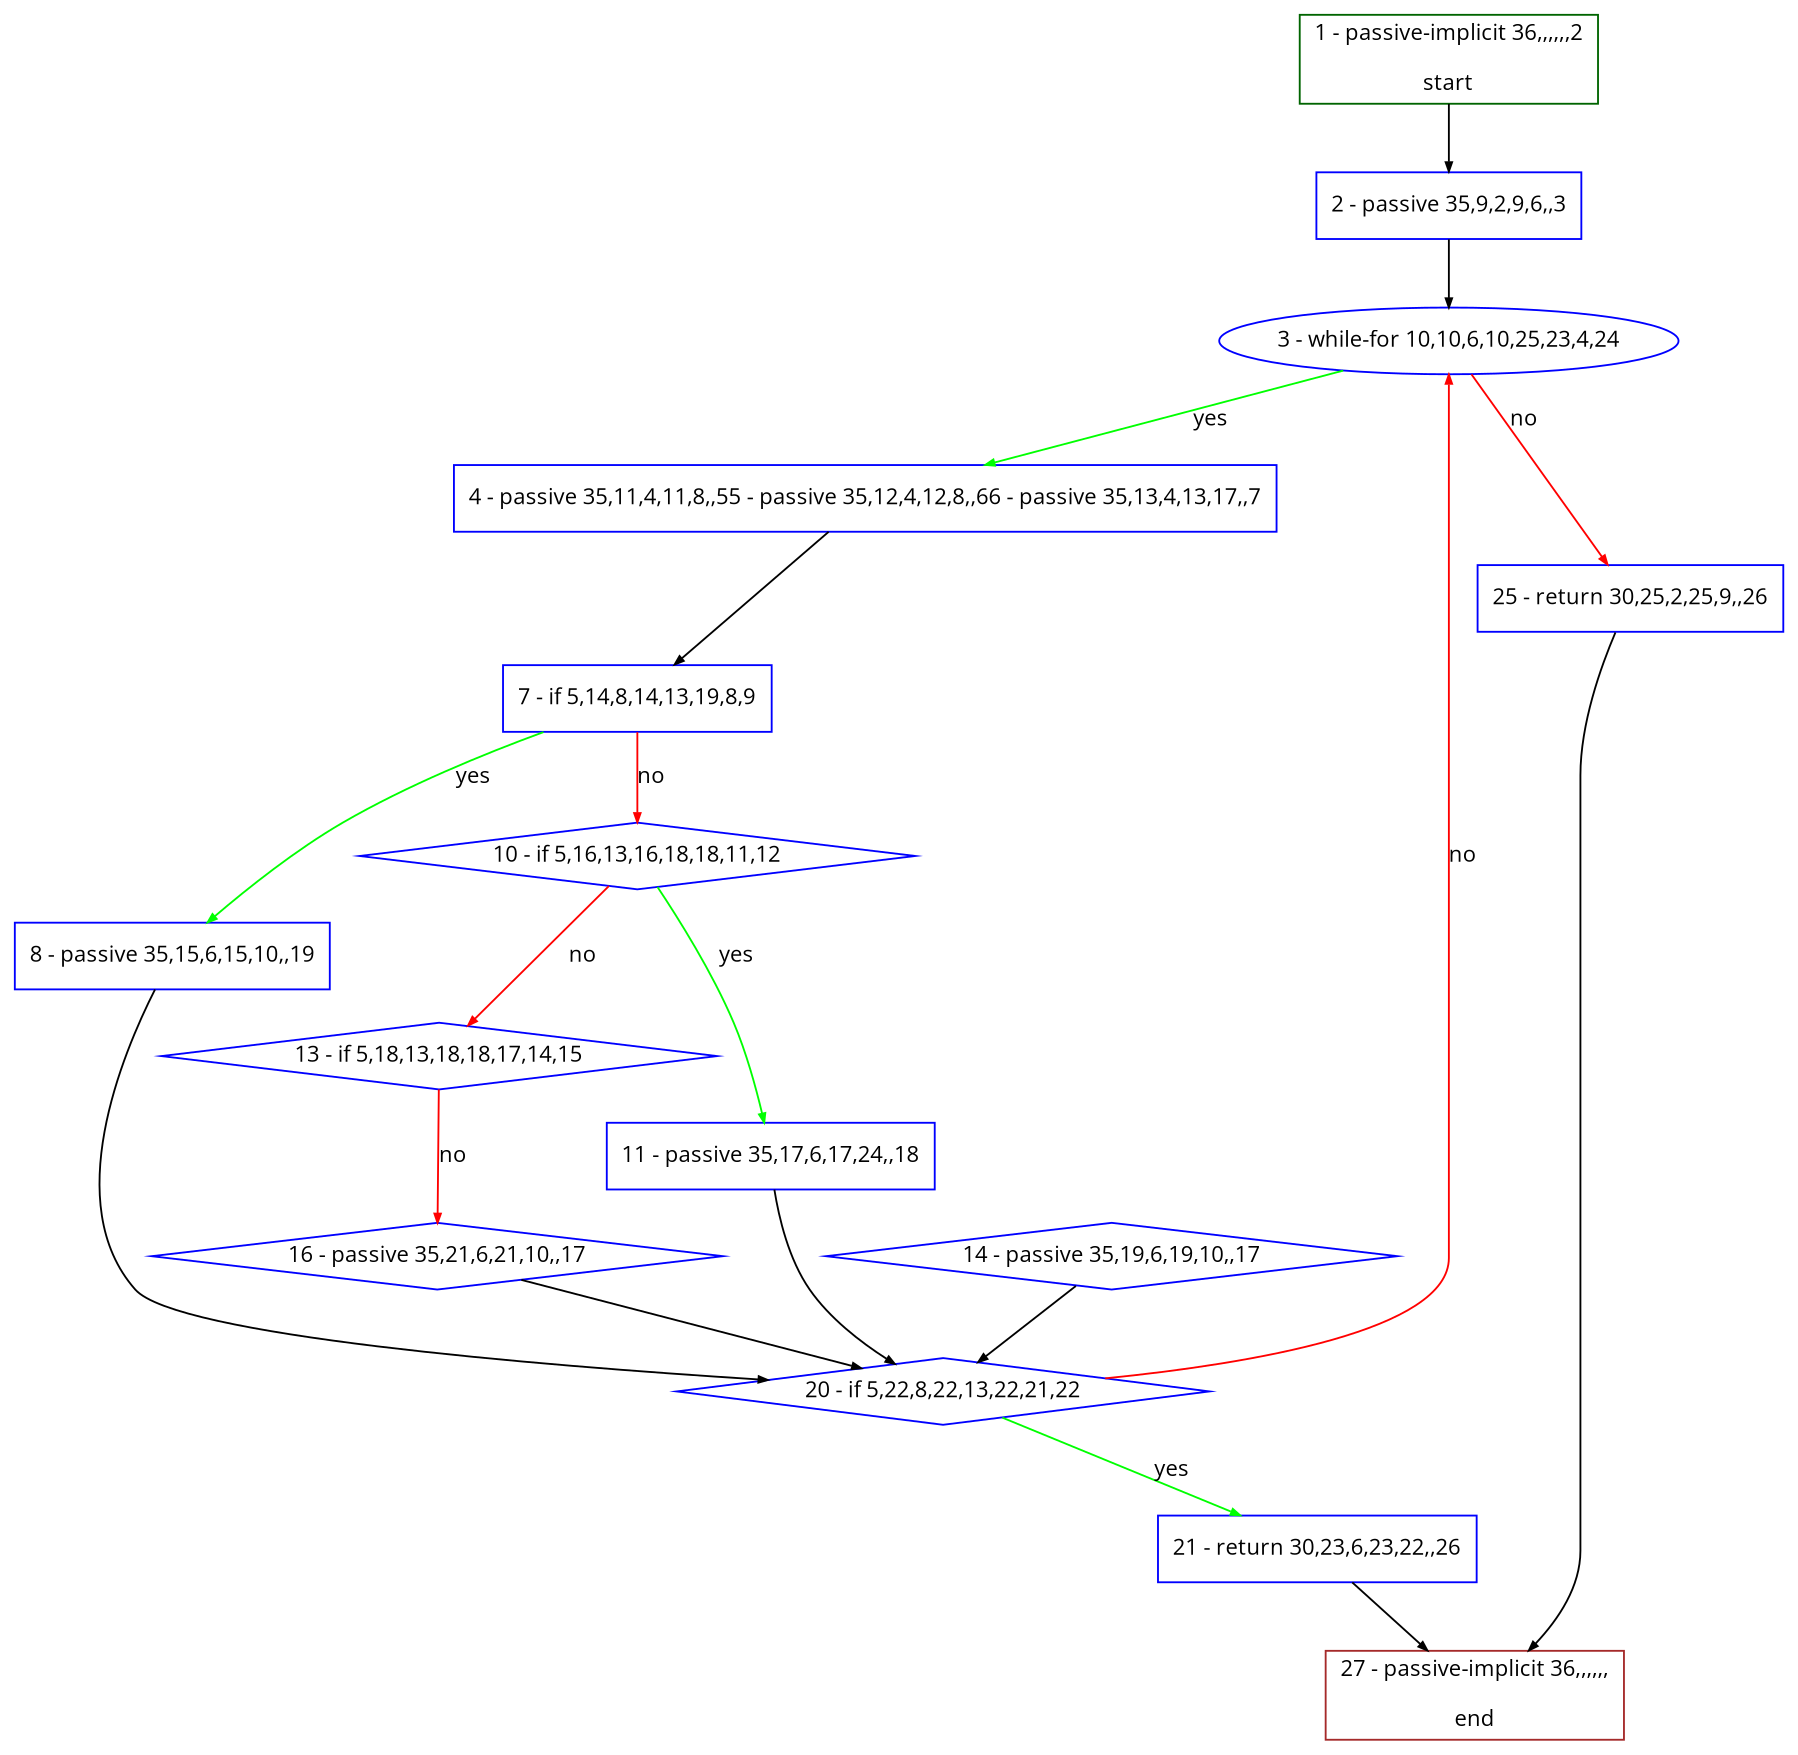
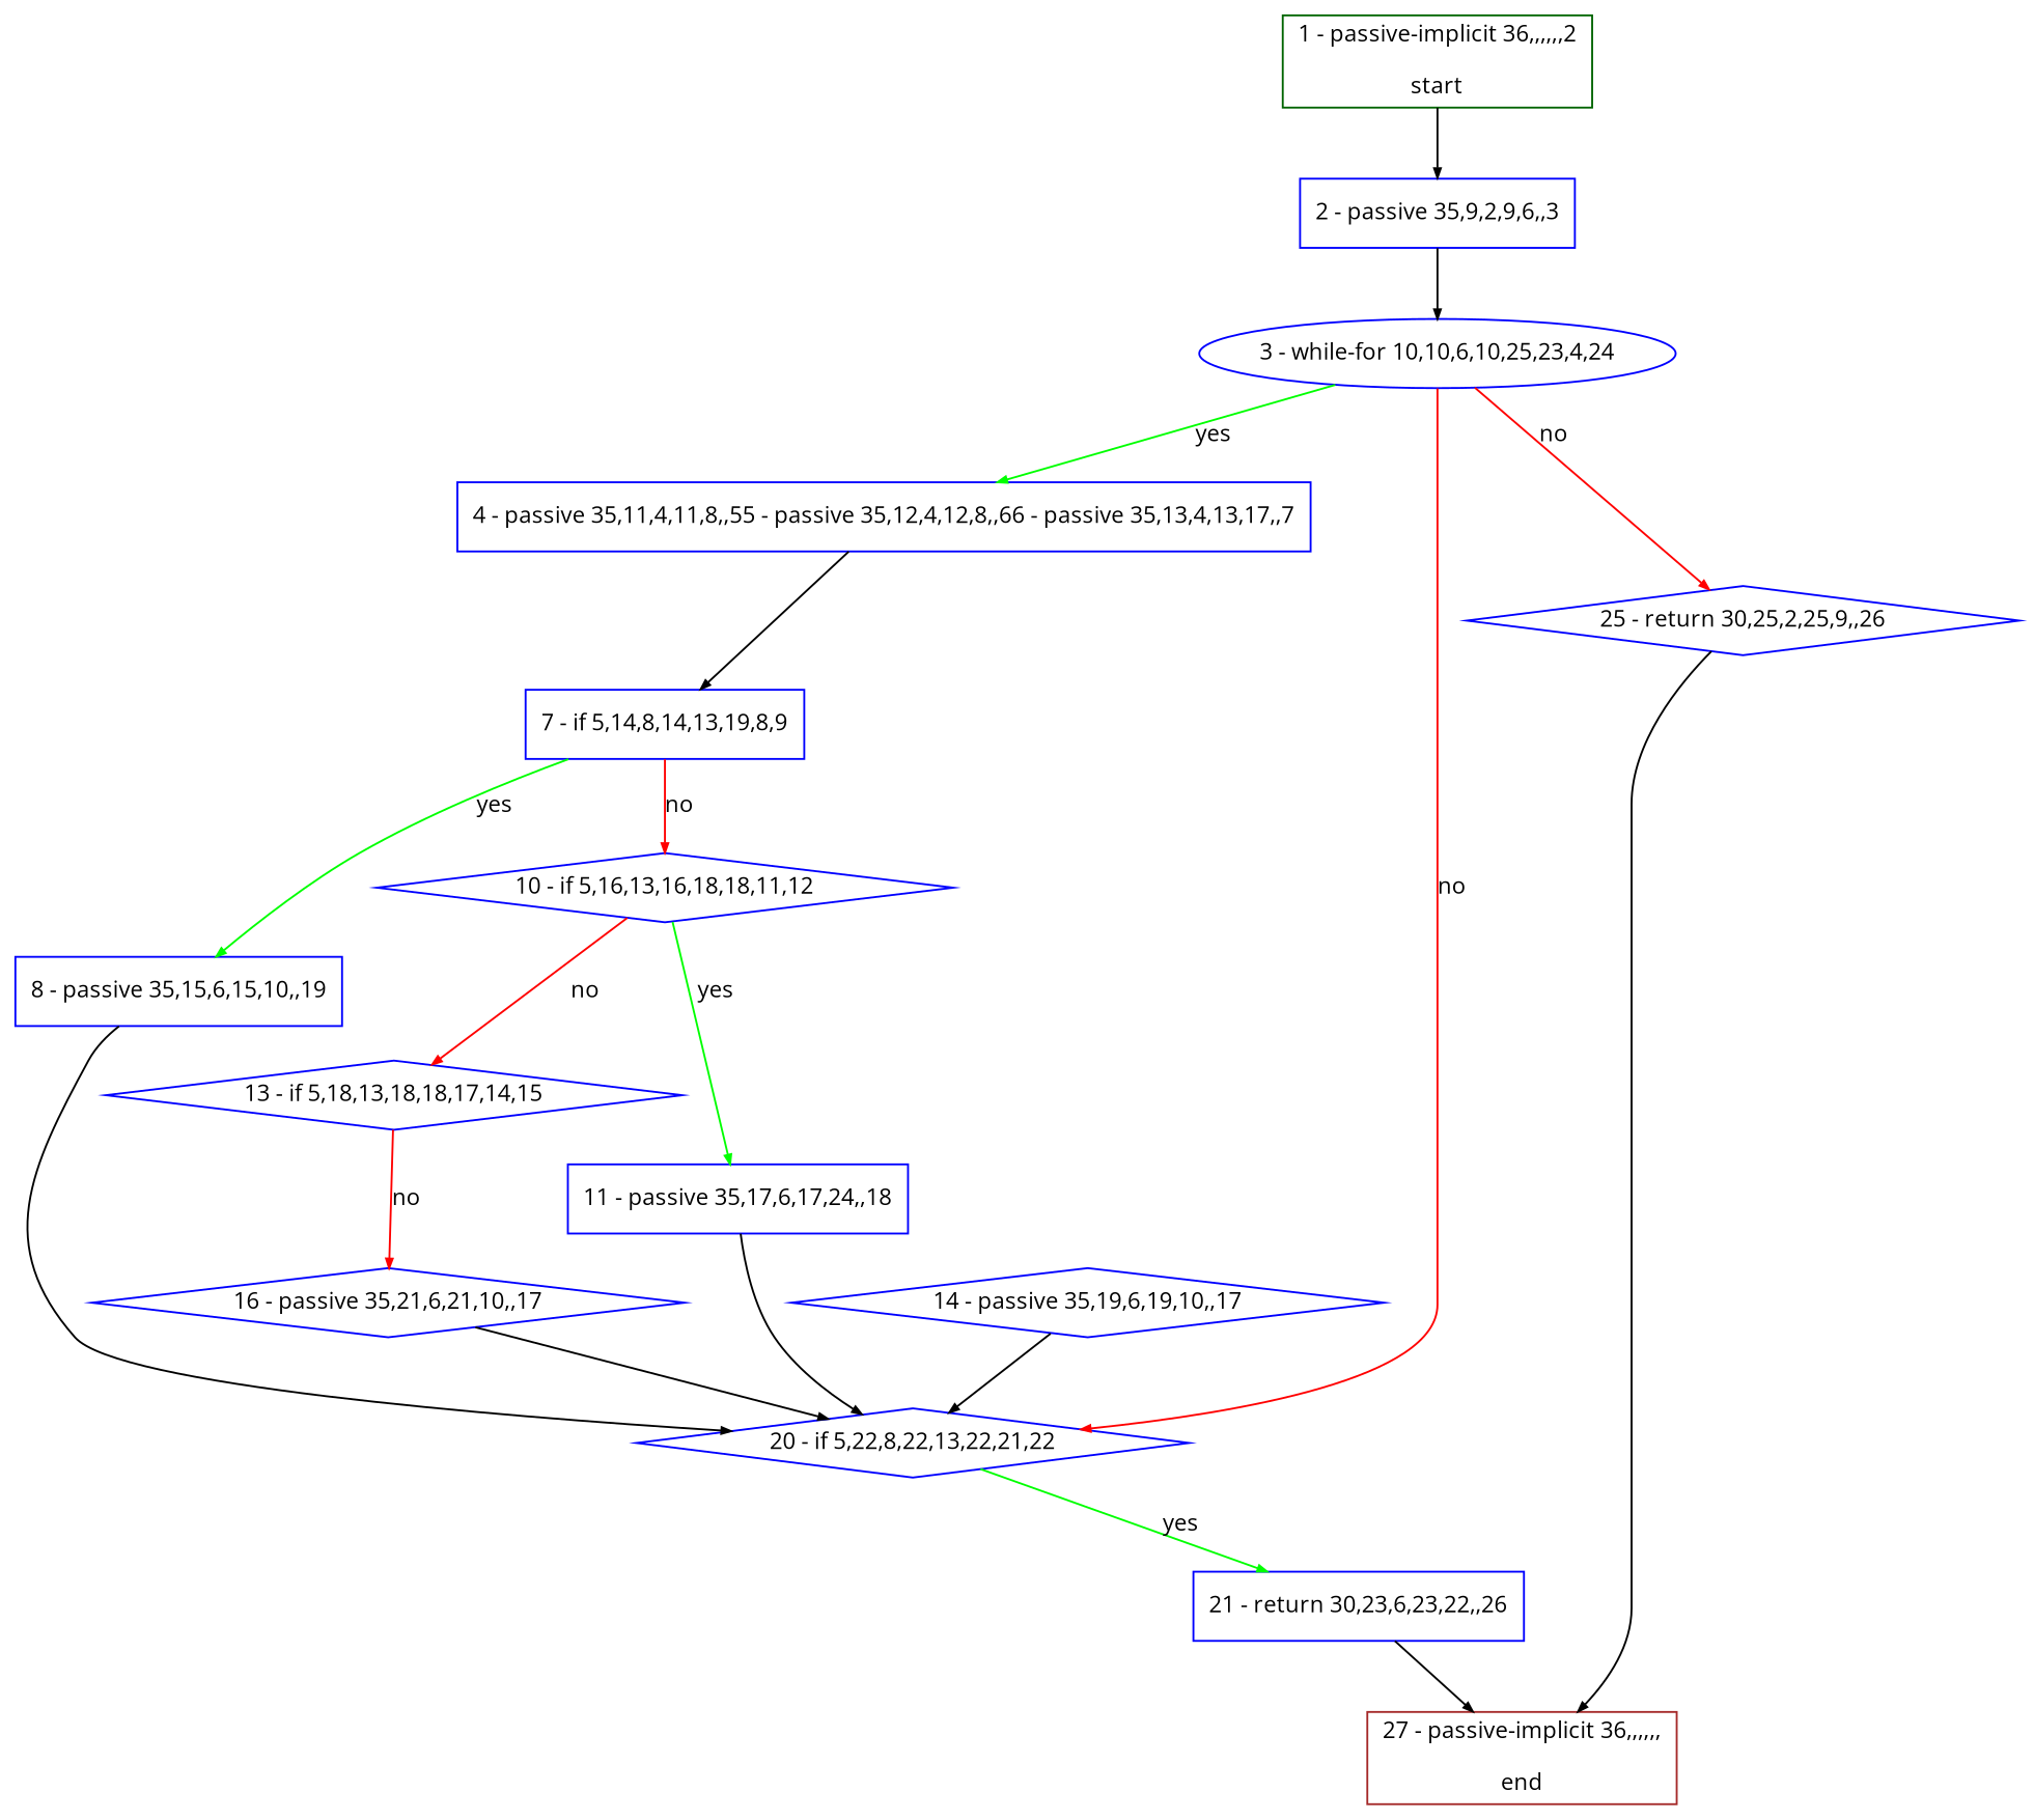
  digraph {
    bgcolor=white
    compound=true
    fillcolor="#FFFFCC"
    fontname="Open Sans"
    fontsize=12
    pack=true
    packmode=clust
    style="rounded,filled"
    node [color="#0000ff" compound=true fillcolor="#ffffff" fixedsize=false fontname="Open Sans" fontsize=12 node_initialized=no shape=box style=filled]
    edge [arrowhead=normal arrowsize=0.5 arrowtail=none color="#000000" compound=true dir=forward fontcolor=black fontname="Open Sans" fontsize=12]
    n1 [label="2 - passive 35,9,2,9,6,,3"]
    n2 [label="3 - while-for 10,10,6,10,25,23,4,24" shape=oval]
    n3 [label="4 - passive 35,11,4,11,8,,55 - passive 35,12,4,12,8,,66 - passive 35,13,4,13,17,,7"]
-   n4 [label="25 - return 30,25,2,25,9,,26"]
+   n4 [label="25 - return 30,25,2,25,9,,26" shape=diamond]
    n5 [color="#006400" label="1 - passive-implicit 36,,,,,,2\n\nstart"]
    n6 [label="7 - if 5,14,8,14,13,19,8,9"]
    n7 [color="#a52a2a" label="27 - passive-implicit 36,,,,,,\n\nend"]
    n8 [label="8 - passive 35,15,6,15,10,,19"]
    n9 [label="10 - if 5,16,13,16,18,18,11,12" shape=diamond]
    n10 [label="20 - if 5,22,8,22,13,22,21,22" shape=diamond]
    n11 [label="11 - passive 35,17,6,17,24,,18"]
    n12 [label="13 - if 5,18,13,18,18,17,14,15" shape=diamond]
    n13 [label="21 - return 30,23,6,23,22,,26"]
    n14 [label="16 - passive 35,21,6,21,10,,17" shape=diamond]
    n15 [label="14 - passive 35,19,6,19,10,,17" shape=diamond]
    n1 -> n2
    n2 -> n3 [color="#00ff00" label=yes]
    n2 -> n4 [color="#ff0000" label=no]
    n3 -> n6
    n4 -> n7
    n5 -> n1
    n6 -> n8 [color="#00ff00" label=yes]
    n6 -> n9 [color="#ff0000" label=no]
    n8 -> n10
    n9 -> n11 [color="#00ff00" label=yes]
    n9 -> n12 [color="#ff0000" label=no]
-   n10 -> n2 [color="#ff0000" label=no]
+   n2 -> n10 [color="#ff0000" label=no]
    n10 -> n13 [color="#00ff00" label=yes]
    n11 -> n10
    n12 -> n14 [color="#ff0000" label=no]
    n13 -> n7
    n14 -> n10
    n15 -> n10
  }
